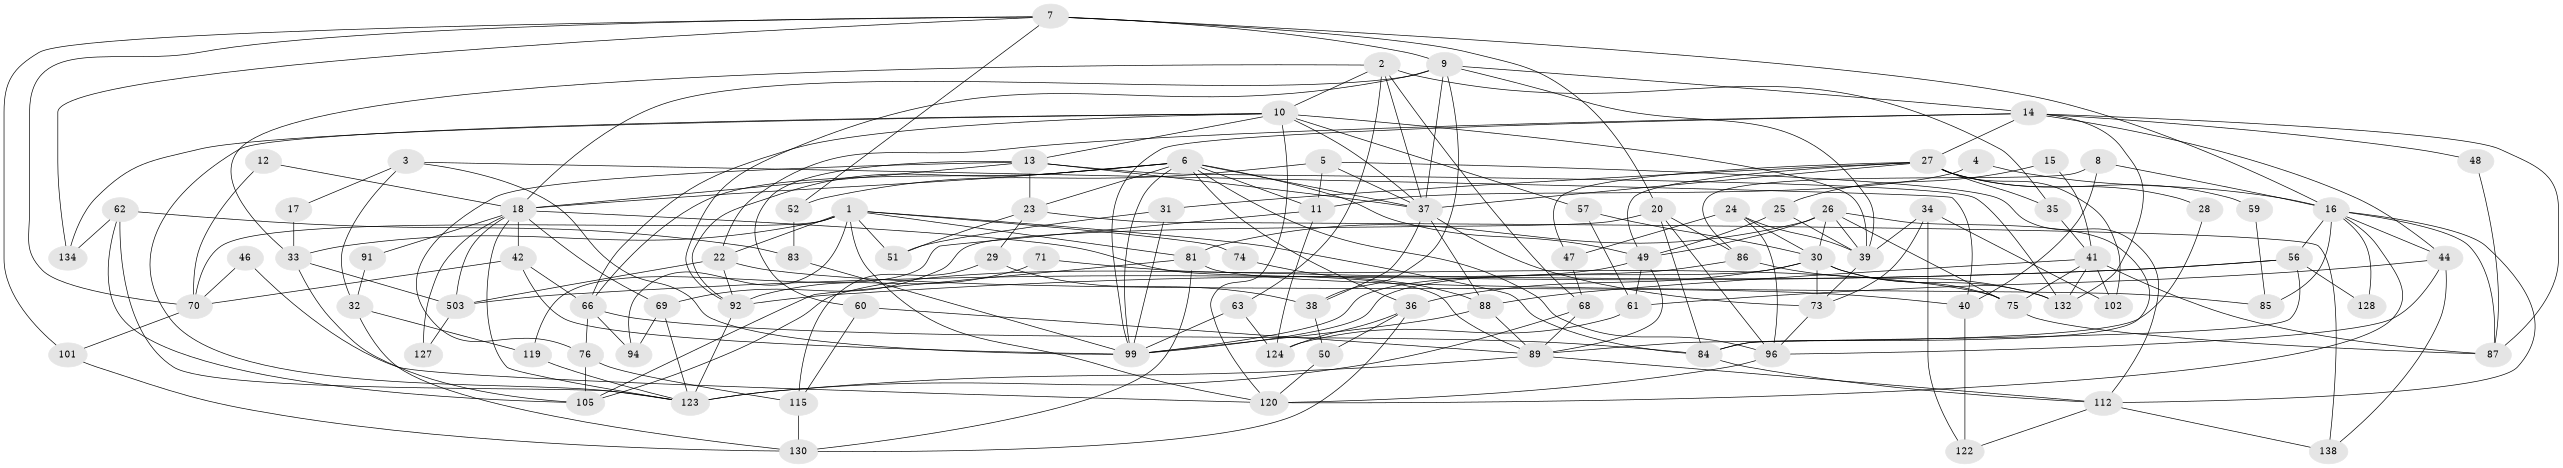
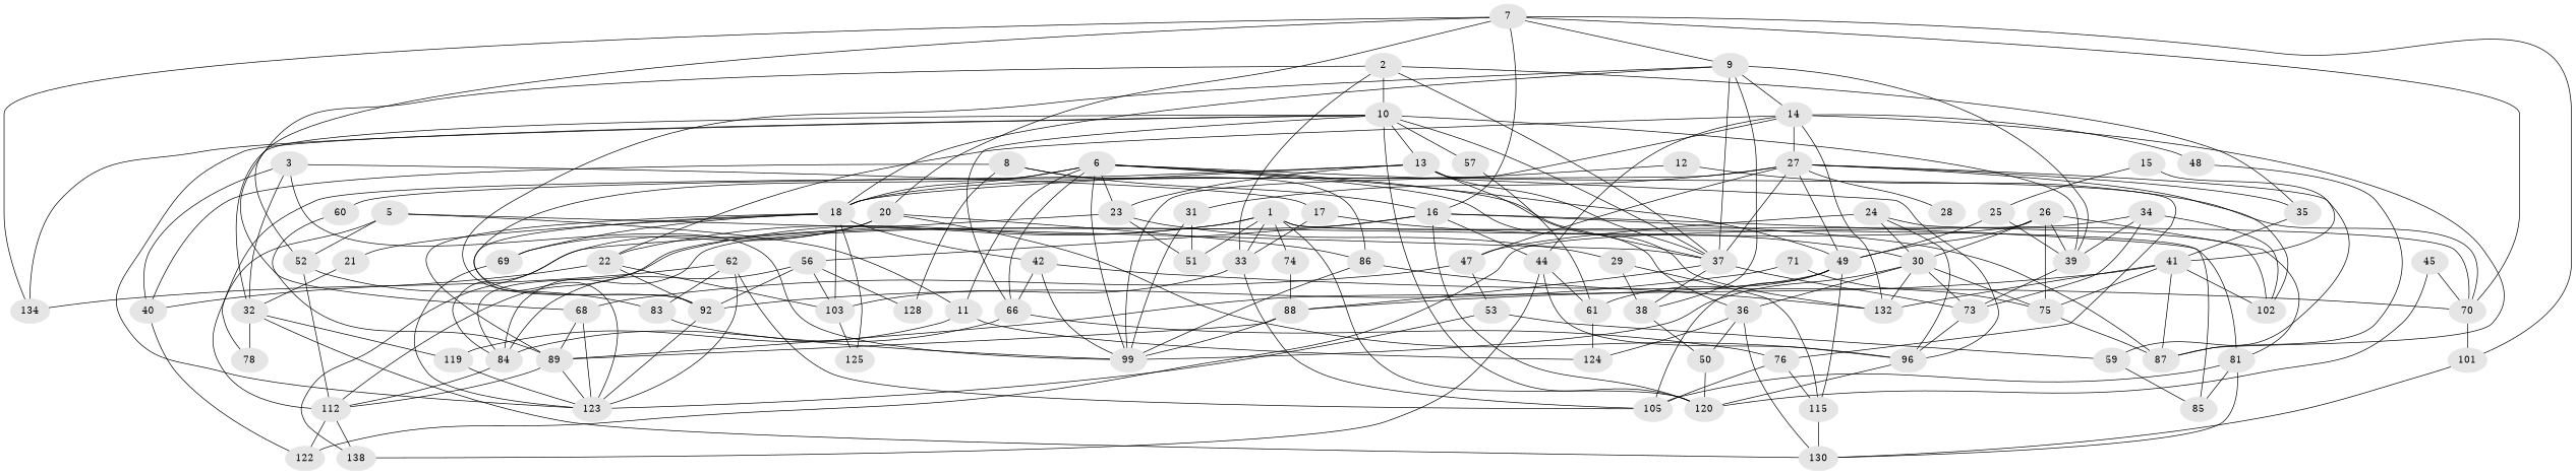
  graph {
    node [color=gray90 style=filled]
    1 [super="+80"]
    22 [super="+45"]
    33 [super="+43"]
    51
    70 [super="+108"]
    74
    81 [super="+104"]
    84 [super="+98"]
-   94
    120
    40
    92
-   103 [label=503]
+   103
    105
    101
    88 [super="+113"]
    85
    130
    112 [super="+114"]
    2 [super="+55"]
    10 [super="+126"]
    35
    37 [super="+116"]
-   63
    68
    5 [super="+90"]
    11 [super="+95"]
    52 [super="+118"]
    32 [super="+97"]
    66 [super="+106"]
    134
    39 [super="+77"]
    13 [super="+54"]
    57
    123 [super="+129"]
    41 [super="+107"]
    38
    73 [super="+117"]
    99 [super="+137"]
    124
    89 [super="+136"]
    3
    17
    30 [super="+131"]
    119
+   78
    122
-   4
    16 [super="+82"]
    44 [super="+64"]
    87
    56
    128
    83
    138
    6 [super="+109"]
    18 [super="+19"]
    23 [super="+58"]
    36
    49 [super="+125"]
    96 [super="+121"]
-   21 [label=91]
+   21
    42 [super="+135"]
    69
-   127
+   127 [label=125]
    29 [super="+65"]
    50
    115
    61
    76
    7 [super="+100"]
    9 [super="+111"]
    20
    14 [super="+79"]
    86 [super="+93"]
    8
    132
    27 [super="+91"]
    48
    60
    12
    47
    102
    28
    31
    59
    15
    25
    75 [super="+133"]
    24 [super="+67"]
+   53
    26 [super="+72"]
    71 [super="+110"]
    34
-   46
+   46 [label=45]
    62
    1 -- 22
    1 -- 33
    1 -- 51
    1 -- 70 [weight=2]
    1 -- 74
    1 -- 81
    1 -- 84
-   1 -- 94
    1 -- 120
    22 -- 40
    22 -- 92
    22 -- 103
    33 -- 103
    33 -- 105
    70 -- 101
    74 -- 88
    81 -- 105
    81 -- 85
    81 -- 130
    84 -- 112
    40 -- 122
    92 -- 123
    103 -- 127
    101 -- 130
    88 -- 99
    88 -- 89
    112 -- 122
    112 -- 138
    2 -- 33
    2 -- 10
    2 -- 35
    2 -- 37
-   2 -- 63
    2 -- 68
    10 -- 120
    10 -- 37
+   10 -- 32
    10 -- 66
    10 -- 134
    10 -- 39
    10 -- 13
    10 -- 57
    10 -- 123
    35 -- 41
    37 -- 88
    37 -- 38
    37 -- 73
-   63 -- 99
-   63 -- 124
    68 -- 123
    68 -- 89
    5 -- 112
    5 -- 37
    5 -- 11
    5 -- 52
    11 -- 124
    11 -- 119
+   52 -- 112
    52 -- 83
    32 -- 130
    32 -- 119
+   32 -- 78
    66 -- 84
-   66 -- 94
    66 -- 76
    39 -- 73
    13 -- 37
    13 -- 18
    13 -- 23
    13 -- 76
    13 -- 132
    13 -- 60
    57 -- 61
    41 -- 88
    41 -- 87
    41 -- 132
    41 -- 102
    41 -- 75
    38 -- 50
    73 -- 96
    89 -- 112
    89 -- 123
    3 -- 40
    3 -- 32
    3 -- 99
    3 -- 17
    17 -- 33
-   57 -- 30
+   17 -- 30
    30 -- 73
    30 -- 99
    30 -- 36
    30 -- 132
    30 -- 75
    119 -- 123
-   4 -- 11
-   4 -- 16
    16 -- 120
    16 -- 85
    16 -- 112
    16 -- 44
    16 -- 87
    16 -- 56
-   16 -- 128
+   8 -- 128
    44 -- 138
    44 -- 96
    44 -- 61
    56 -- 84
    56 -- 92
    56 -- 103
    56 -- 128
    83 -- 99
    6 -- 92
    6 -- 37
    6 -- 11
    6 -- 66
    6 -- 99
    6 -- 18
    6 -- 23
    6 -- 36
    6 -- 49
    6 -- 96
    18 -- 103
    18 -- 123
    18 -- 89
    18 -- 21
    18 -- 42
    18 -- 69
    18 -- 127
    23 -- 51
    23 -- 138
    23 -- 29
    36 -- 130
    36 -- 124
    36 -- 50
    49 -- 105
    49 -- 89
-   60 -- 115
+   49 -- 115
    49 -- 61
    96 -- 120
    21 -- 32
    42 -- 70
    42 -- 66
    42 -- 99
-   69 -- 94
    69 -- 123
    29 -- 38
    29 -- 115
    50 -- 120
    115 -- 130
    61 -- 124
    76 -- 105
    76 -- 115
    7 -- 70
    7 -- 101
    7 -- 52
    7 -- 134
    7 -- 16 [weight=2]
    7 -- 9
    7 -- 20
    9 -- 92
    9 -- 37
    9 -- 39
    9 -- 38
    9 -- 18
    9 -- 14
    20 -- 84
    20 -- 96
    20 -- 69
    20 -- 86
    14 -- 22
    14 -- 99
    14 -- 44
    14 -- 87
    14 -- 132
    14 -- 27
    14 -- 48
    86 -- 99
    86 -- 132
    8 -- 40
    8 -- 16
    8 -- 86
    27 -- 35
    27 -- 37
+   27 -- 78
    27 -- 49
    27 -- 47
    27 -- 102
    27 -- 28
    27 -- 31
    27 -- 59
    48 -- 87
    60 -- 89
    12 -- 70
    12 -- 18
    47 -- 68
-   28 -- 89
+   47 -- 53
    31 -- 51
    31 -- 99
    59 -- 85
    15 -- 41
    15 -- 25
    25 -- 39
    25 -- 49
    75 -- 87
    24 -- 30
    24 -- 96
    24 -- 47
-   24 -- 39
+   24 -- 102
+   53 -- 123
+   53 -- 59
    26 -- 81
    26 -- 84
    26 -- 39
    26 -- 30
    26 -- 49 [weight=2]
    26 -- 75
    71 -- 92
    71 -- 75
    34 -- 39
    34 -- 73
    34 -- 122
    34 -- 102
    46 -- 70
    46 -- 120
    62 -- 105
    62 -- 134
    62 -- 123
    62 -- 83
  }
